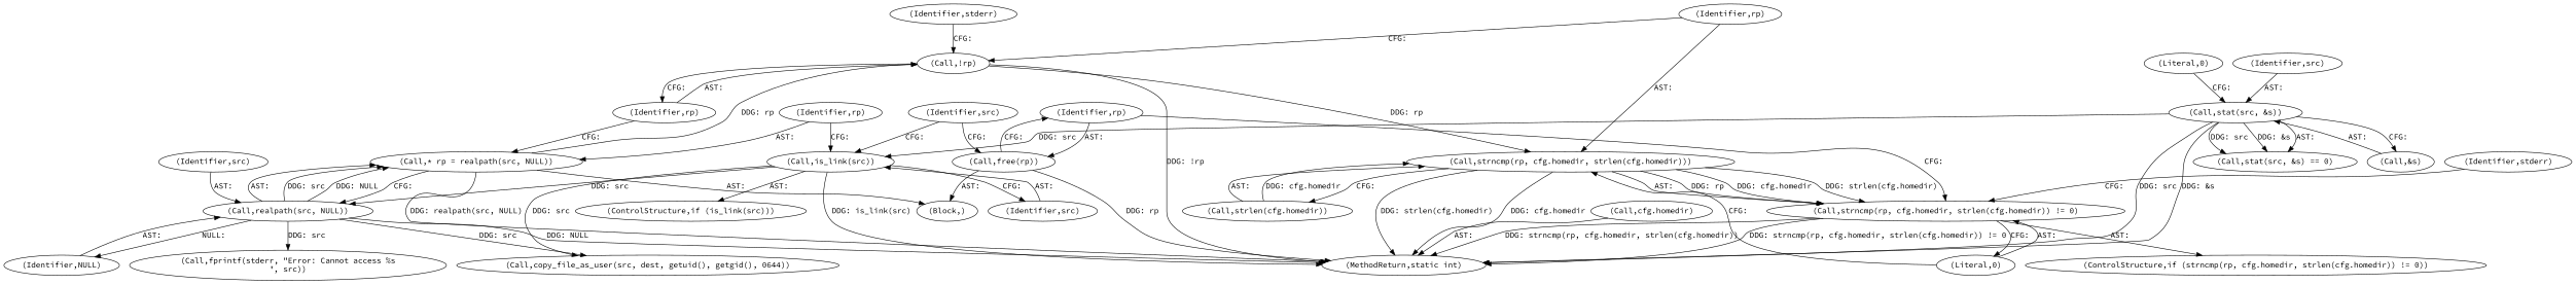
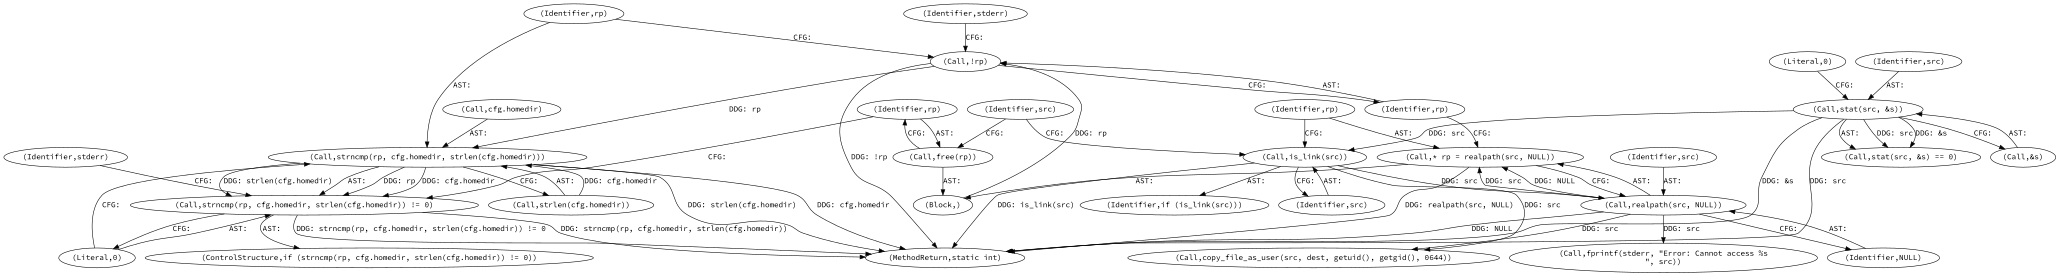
  digraph {
    fontname="Source Code Pro"
    node [fontname="Source Code Pro"]
    edge [fontname="Source Code Pro"]
    n1 [label="(Call,!rp)"]
    n2 [label="(Call,strncmp(rp, cfg.homedir, strlen(cfg.homedir)))"]
    n3 [label="(MethodReturn,static int)"]
    n4 [label="(Identifier,rp)"]
    n5 [label="(Call,strncmp(rp, cfg.homedir, strlen(cfg.homedir)) != 0)"]
    n6 [label="(Call,strlen(cfg.homedir))"]
    n7 [label="(Call,* rp = realpath(src, NULL))"]
    n8 [label="(Call,realpath(src, NULL))"]
    n9 [label="(Block,)"]
    n10 [label="(Identifier,NULL)"]
    n11 [label="(Call,fprintf(stderr, \"Error: Cannot access %s\n\", src))"]
    n12 [label="(Call,copy_file_as_user(src, dest, getuid(), getgid(), 0644))"]
    n13 [label="(Call,is_link(src))"]
    n14 [label="(Identifier,src)"]
-   n15 [label="(ControlStructure,if (is_link(src)))"]
+   n15 [label="(Identifier,if (is_link(src)))"]
    n16 [label="(Call,stat(src, &s))"]
    n17 [label="(Call,stat(src, &s) == 0)"]
    n18 [label="(Call,&s)"]
    n19 [label="(ControlStructure,if (strncmp(rp, cfg.homedir, strlen(cfg.homedir)) != 0))"]
    n20 [label="(Literal,0)"]
    n21 [label="(Call,free(rp))"]
    n22 [label="(Identifier,rp)"]
    n23 [label="(Literal,0)"]
    n24 [label="(Call,cfg.homedir)"]
    n25 [label="(Identifier,stderr)"]
    n26 [label="(Identifier,rp)"]
    n27 [label="(Identifier,src)"]
    n28 [label="(Identifier,stderr)"]
    n29 [label="(Identifier,rp)"]
    n30 [label="(Identifier,src)"]
    n31 [label="(Identifier,src)"]
    n1 -> n2 [label="DDG: rp"]
    n1 -> n3 [label="DDG: !rp"]
    n1 -> n4 [label="CFG: "]
    n2 -> n3 [label="DDG: strlen(cfg.homedir)"]
    n2 -> n3 [label="DDG: cfg.homedir"]
    n2 -> n5 [label="AST: "]
    n2 -> n5 [label="DDG: rp"]
    n2 -> n5 [label="DDG: cfg.homedir"]
    n2 -> n5 [label="DDG: strlen(cfg.homedir)"]
    n2 -> n6 [label="CFG: "]
    n4 -> n1 [label="AST: "]
    n4 -> n7 [label="CFG: "]
    n5 -> n3 [label="DDG: strncmp(rp, cfg.homedir, strlen(cfg.homedir))"]
    n5 -> n3 [label="DDG: strncmp(rp, cfg.homedir, strlen(cfg.homedir)) != 0"]
    n5 -> n19 [label="AST: "]
    n5 -> n20 [label="CFG: "]
    n6 -> n2 [label="AST: "]
    n6 -> n2 [label="DDG: cfg.homedir"]
-   n7 -> n1 [label="DDG: rp"]
+   n9 -> n1 [label="DDG: rp"]
    n7 -> n3 [label="DDG: realpath(src, NULL)"]
    n7 -> n8 [label="CFG: "]
    n7 -> n9 [label="AST: "]
    n8 -> n3 [label="DDG: NULL"]
    n8 -> n7 [label="AST: "]
    n8 -> n7 [label="DDG: src"]
    n8 -> n7 [label="DDG: NULL"]
-   n8 -> n10 [label="NULL: "]
+   n8 -> n10 [label="CFG: "]
    n8 -> n11 [label="DDG: src"]
    n8 -> n12 [label="DDG: src"]
    n10 -> n8 [label="AST: "]
    n13 -> n3 [label="DDG: is_link(src)"]
    n13 -> n8 [label="DDG: src"]
    n13 -> n12 [label="DDG: src"]
    n13 -> n14 [label="CFG: "]
    n13 -> n15 [label="AST: "]
    n14 -> n13 [label="AST: "]
    n16 -> n3 [label="DDG: &s"]
    n16 -> n3 [label="DDG: src"]
    n16 -> n13 [label="DDG: src"]
    n16 -> n17 [label="AST: "]
    n16 -> n17 [label="DDG: src"]
    n16 -> n17 [label="DDG: &s"]
    n16 -> n18 [label="CFG: "]
    n18 -> n16 [label="AST: "]
    n20 -> n2 [label="CFG: "]
    n20 -> n5 [label="AST: "]
-   n21 -> n3 [label="DDG: rp"]
    n21 -> n9 [label="AST: "]
    n21 -> n22 [label="CFG: "]
    n22 -> n5 [label="CFG: "]
    n22 -> n21 [label="AST: "]
    n23 -> n16 [label="CFG: "]
-   n24 -> n3 [label="AST: "]
+   n24 -> n2 [label="AST: "]
    n25 -> n1 [label="CFG: "]
    n26 -> n7 [label="AST: "]
    n26 -> n13 [label="CFG: "]
    n27 -> n16 [label="AST: "]
    n28 -> n5 [label="CFG: "]
    n29 -> n1 [label="CFG: "]
    n29 -> n2 [label="AST: "]
    n30 -> n8 [label="AST: "]
    n31 -> n13 [label="CFG: "]
    n31 -> n21 [label="CFG: "]
  }
